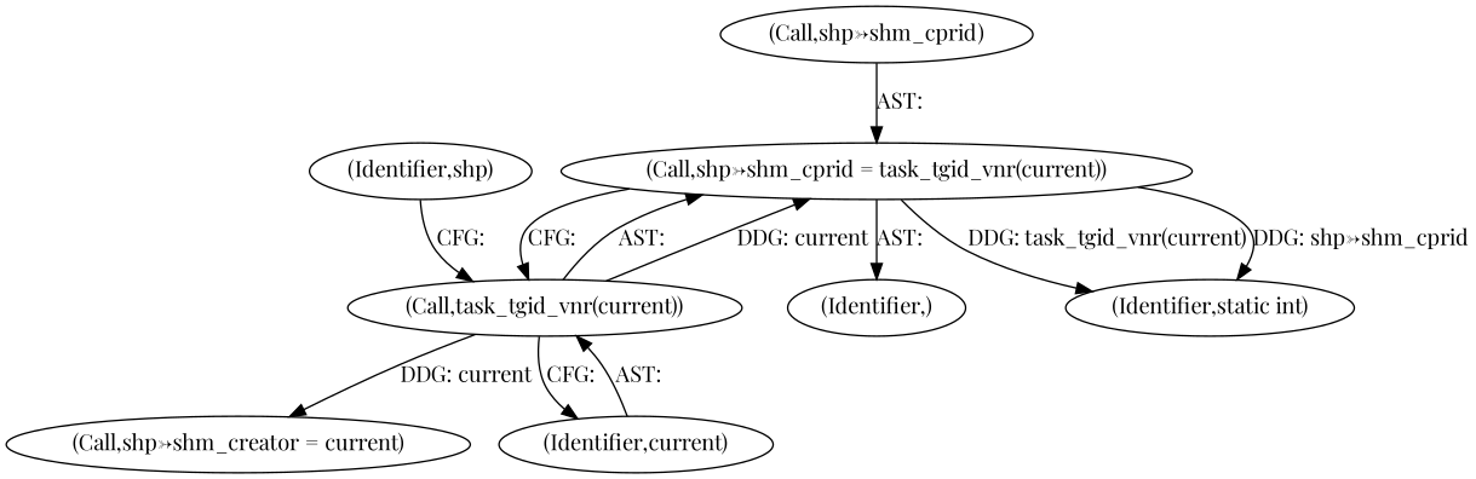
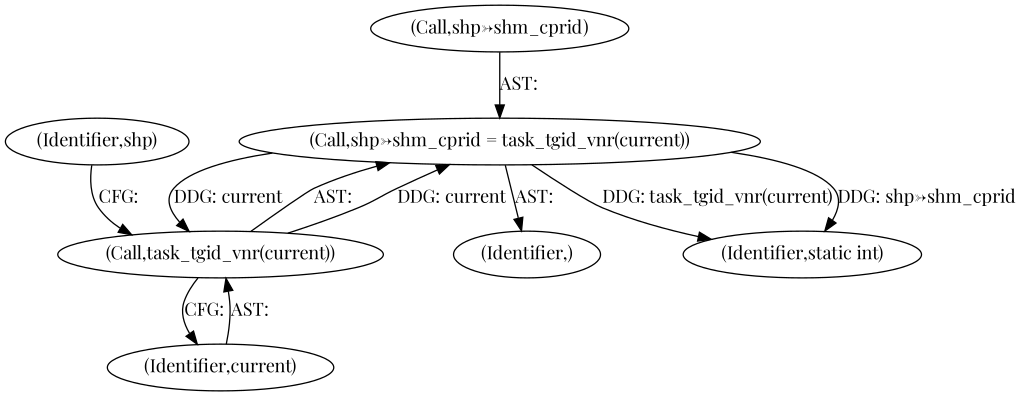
  digraph {
    fontname="Playfair Display"
    node [fontname="Playfair Display"]
    edge [fontname="Playfair Display"]
    n1 [label="(Call,shp->shm_cprid = task_tgid_vnr(current))"]
    n2 [label="(Call,task_tgid_vnr(current))"]
    n3 [label="(Identifier,)"]
    n4 [label="(Identifier,static int)"]
-   n5 [label="(Call,shp->shm_creator = current)"]
    n6 [label="(Identifier,current)"]
    n7 [label="(Call,shp->shm_cprid)"]
    n8 [label="(Identifier,shp)"]
-   n1 -> n2 [label="CFG: "]
+   n1 -> n2 [label="DDG: current"]
    n1 -> n3 [label="AST: "]
    n1 -> n4 [label="DDG: task_tgid_vnr(current)"]
    n1 -> n4 [label="DDG: shp->shm_cprid"]
    n2 -> n1 [label="AST: "]
    n2 -> n1 [label="DDG: current"]
-   n2 -> n5 [label="DDG: current"]
    n2 -> n6 [label="CFG: "]
    n6 -> n2 [label="AST: "]
    n7 -> n1 [label="AST: "]
    n8 -> n2 [label="CFG: "]
  }
